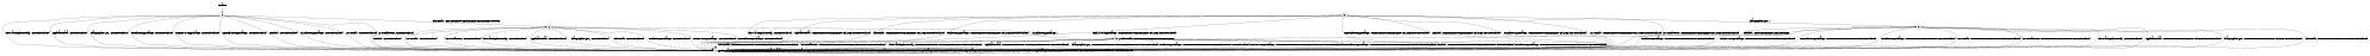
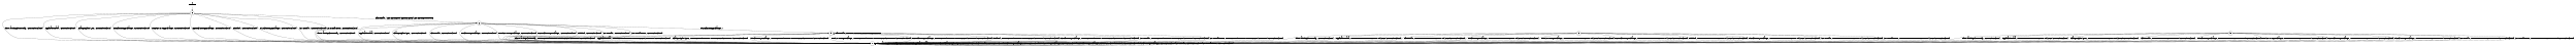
  digraph {
    node [shape=circle]
    n1 [label=__start8 shape=none]
    n2 [label=0]
    n3 [label=1]
    n4 [label=2]
    n5 [label=5]
    n6 [label=3]
    n7 [label=9]
    n1 -> n2
    n2 -> n3 [label="AlertWarningCloseNotify / ConnectionClosed"]
    n2 -> n3 [label="ApplicationData / ConnectionClosed"]
    n2 -> n3 [label="ChangeCipherSpec / ConnectionClosed"]
    n2 -> n3 [label="DHClientKeyExchange / ConnectionClosed"]
    n2 -> n3 [label="DHEServerKeyExchange / ConnectionClosed"]
    n2 -> n3 [label="ECDHClientKeyExchange / ConnectionClosed"]
    n2 -> n3 [label="Finished / ConnectionClosed"]
    n2 -> n3 [label="RSAClientKeyExchange / ConnectionClosed"]
    n2 -> n3 [label="ServerHello / ConnectionClosed"]
    n2 -> n3 [label="ServerHelloDone / ConnectionClosed"]
    n2 -> n4 [label="ClientHello / SERVER_HELLO|CERTIFICATE|SERVER_HELLO_DONE"]
    n3 -> n3 [label="AlertWarningCloseNotify / ConnectionClosed"]
    n3 -> n3 [label="ApplicationData / ConnectionClosed"]
    n3 -> n3 [label="ChangeCipherSpec / ConnectionClosed"]
    n3 -> n3 [label="ClientHello / ConnectionClosed"]
    n3 -> n3 [label="DHClientKeyExchange / ConnectionClosed"]
    n3 -> n3 [label="DHEServerKeyExchange / ConnectionClosed"]
    n3 -> n3 [label="ECDHClientKeyExchange / ConnectionClosed"]
    n3 -> n3 [label="Finished / ConnectionClosed"]
    n3 -> n3 [label="RSAClientKeyExchange / ConnectionClosed"]
    n3 -> n3 [label="ServerHello / ConnectionClosed"]
    n3 -> n3 [label="ServerHelloDone / ConnectionClosed"]
    n4 -> n3 [label="AlertWarningCloseNotify / ConnectionClosed"]
    n4 -> n3 [label="ApplicationData / ConnectionClosed"]
    n4 -> n3 [label="ChangeCipherSpec / ConnectionClosed"]
    n4 -> n3 [label="ClientHello / ConnectionClosed"]
    n4 -> n3 [label="DHClientKeyExchange / ConnectionClosed"]
    n4 -> n3 [label="DHEServerKeyExchange / ConnectionClosed"]
    n4 -> n3 [label="ECDHClientKeyExchange / ConnectionClosed"]
    n4 -> n3 [label="Finished / ConnectionClosed"]
    n4 -> n3 [label="ServerHello / ConnectionClosed"]
    n4 -> n3 [label="ServerHelloDone / ConnectionClosed"]
    n4 -> n5 [label="RSAClientKeyExchange / -"]
    n5 -> n3 [label="AlertWarningCloseNotify / APPLICATION|ALERT_WARNING_CLOSE_NOTIFY|ConnectionClosed"]
    n5 -> n3 [label="ApplicationData / APPLICATION|ALERT_WARNING_CLOSE_NOTIFY|ConnectionClosed"]
    n5 -> n3 [label="ChangeCipherSpec / APPLICATION|ALERT_WARNING_CLOSE_NOTIFY|ConnectionClosed"]
    n5 -> n3 [label="DHClientKeyExchange / APPLICATION|ALERT_WARNING_CLOSE_NOTIFY|ConnectionClosed"]
    n5 -> n3 [label="DHEServerKeyExchange / APPLICATION|ALERT_WARNING_CLOSE_NOTIFY|ConnectionClosed"]
    n5 -> n3 [label="ECDHClientKeyExchange / APPLICATION|ALERT_WARNING_CLOSE_NOTIFY|ConnectionClosed"]
    n5 -> n3 [label="Finished / APPLICATION|ALERT_WARNING_CLOSE_NOTIFY|ConnectionClosed"]
    n5 -> n3 [label="RSAClientKeyExchange / APPLICATION|ALERT_WARNING_CLOSE_NOTIFY|ConnectionClosed"]
    n5 -> n3 [label="ServerHello / APPLICATION|ALERT_WARNING_CLOSE_NOTIFY|ConnectionClosed"]
    n5 -> n3 [label="ServerHelloDone / APPLICATION|ALERT_WARNING_CLOSE_NOTIFY|ConnectionClosed"]
    n5 -> n5 [label="ClientHello / ALERT_WARNING_NO_RENEGOTIATION"]
    n6 -> n3 [label="AlertWarningCloseNotify / ConnectionClosed"]
    n6 -> n3 [label="ApplicationData / ALERT_FATAL_UNEXPECTED_MESSAGE|ConnectionClosed"]
    n6 -> n3 [label="ClientHello / ALERT_FATAL_UNEXPECTED_MESSAGE|ConnectionClosed"]
    n6 -> n3 [label="DHClientKeyExchange / ALERT_FATAL_UNEXPECTED_MESSAGE|ConnectionClosed"]
    n6 -> n3 [label="DHEServerKeyExchange / ALERT_FATAL_UNEXPECTED_MESSAGE|ConnectionClosed"]
    n6 -> n3 [label="ECDHClientKeyExchange / ALERT_FATAL_UNEXPECTED_MESSAGE|ConnectionClosed"]
    n6 -> n3 [label="Finished / ALERT_FATAL_UNEXPECTED_MESSAGE|ConnectionClosed"]
    n6 -> n3 [label="RSAClientKeyExchange / ALERT_FATAL_UNEXPECTED_MESSAGE|ConnectionClosed"]
    n6 -> n3 [label="ServerHello / ALERT_FATAL_UNEXPECTED_MESSAGE|ConnectionClosed"]
    n6 -> n3 [label="ServerHelloDone / ALERT_FATAL_UNEXPECTED_MESSAGE|ConnectionClosed"]
-   n6 -> n7 [label="ChangeCipherSpec / -"]
    n7 -> n3 [label="AlertWarningCloseNotify / ConnectionClosed"]
    n7 -> n3 [label="ApplicationData / ALERT_FATAL_UNEXPECTED_MESSAGE|ConnectionClosed"]
    n7 -> n3 [label="ChangeCipherSpec / ALERT_FATAL_UNEXPECTED_MESSAGE|ConnectionClosed"]
    n7 -> n3 [label="ClientHello / ALERT_FATAL_DECODE_ERROR|ConnectionClosed"]
    n7 -> n3 [label="DHClientKeyExchange / ALERT_FATAL_DECODE_ERROR|ConnectionClosed"]
    n7 -> n3 [label="DHEServerKeyExchange / ALERT_FATAL_DECODE_ERROR|ConnectionClosed"]
    n7 -> n3 [label="ECDHClientKeyExchange / ALERT_FATAL_DECODE_ERROR|ConnectionClosed"]
    n7 -> n3 [label="RSAClientKeyExchange / ALERT_FATAL_DECODE_ERROR|ConnectionClosed"]
    n7 -> n3 [label="ServerHello / ALERT_FATAL_DECODE_ERROR|ConnectionClosed"]
    n7 -> n3 [label="ServerHelloDone / ALERT_FATAL_DECODE_ERROR|ConnectionClosed"]
-   n7 -> n5 [label="Finished / CHANGE_CIPHER_SPEC|FINISHED"]
  }
